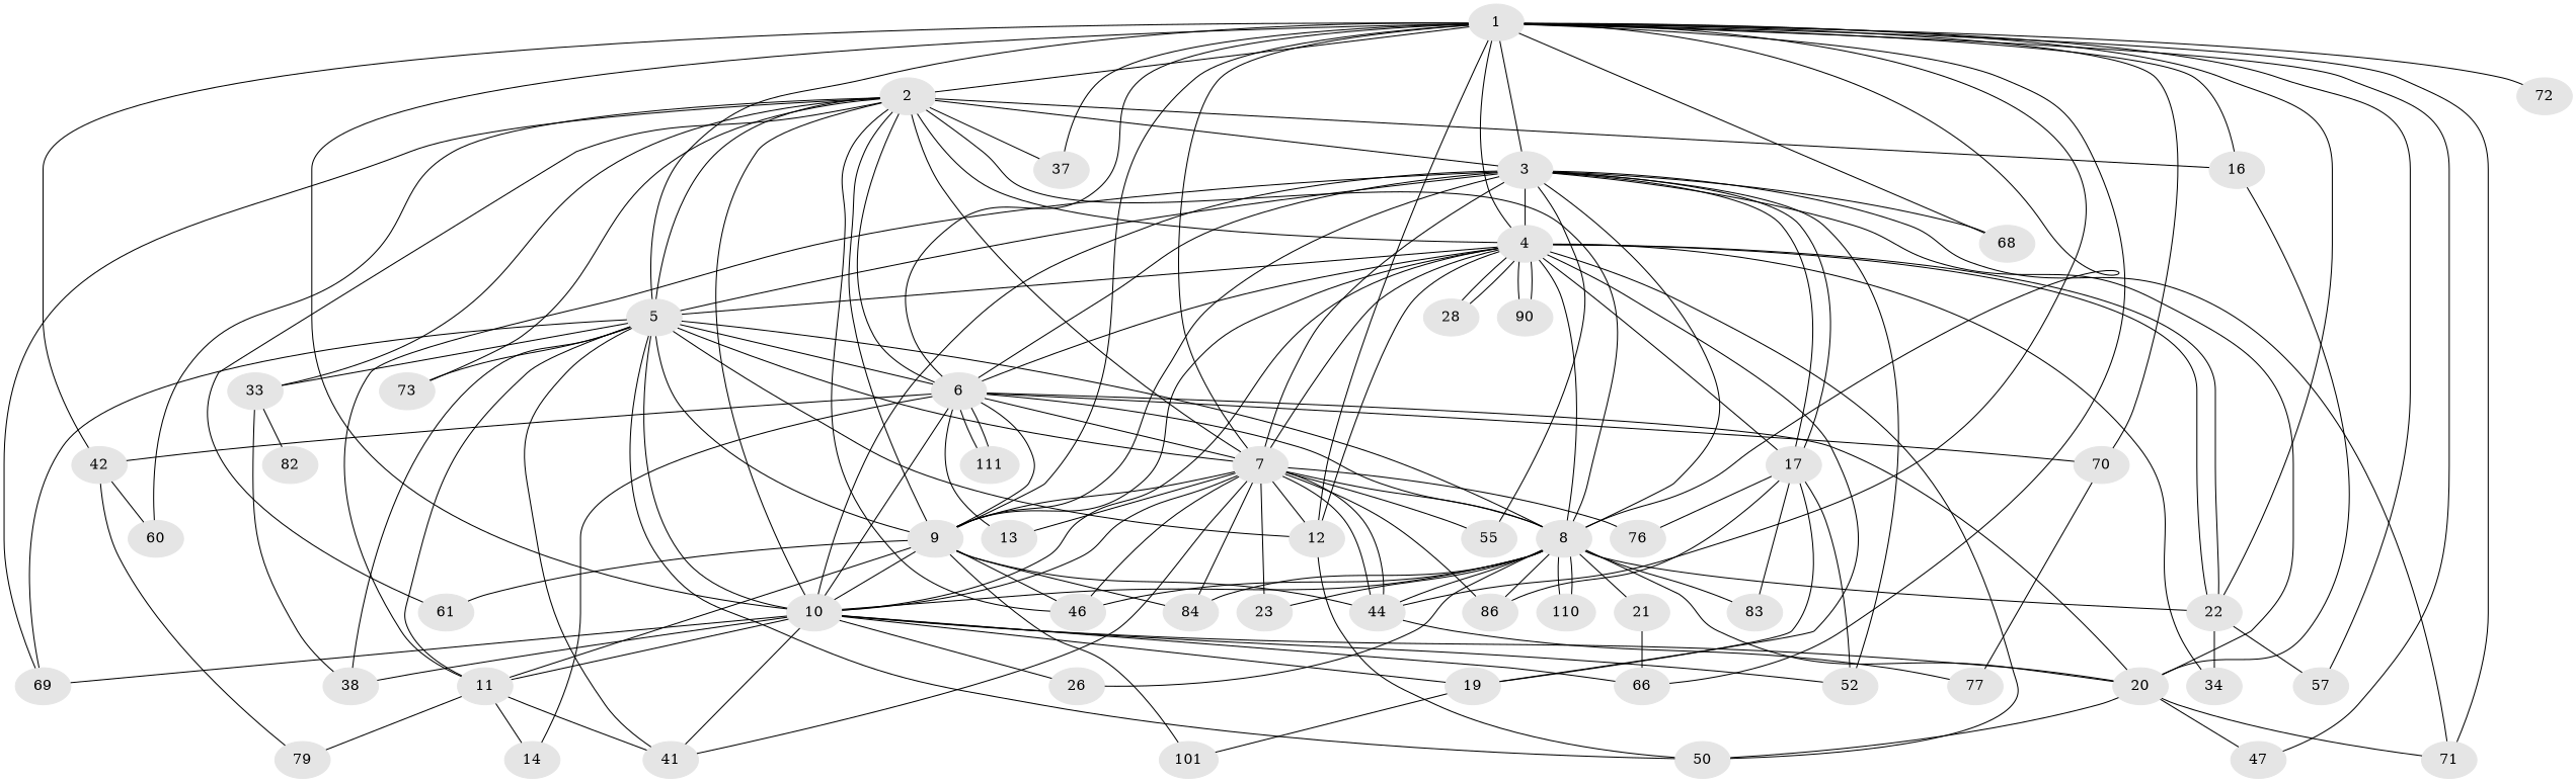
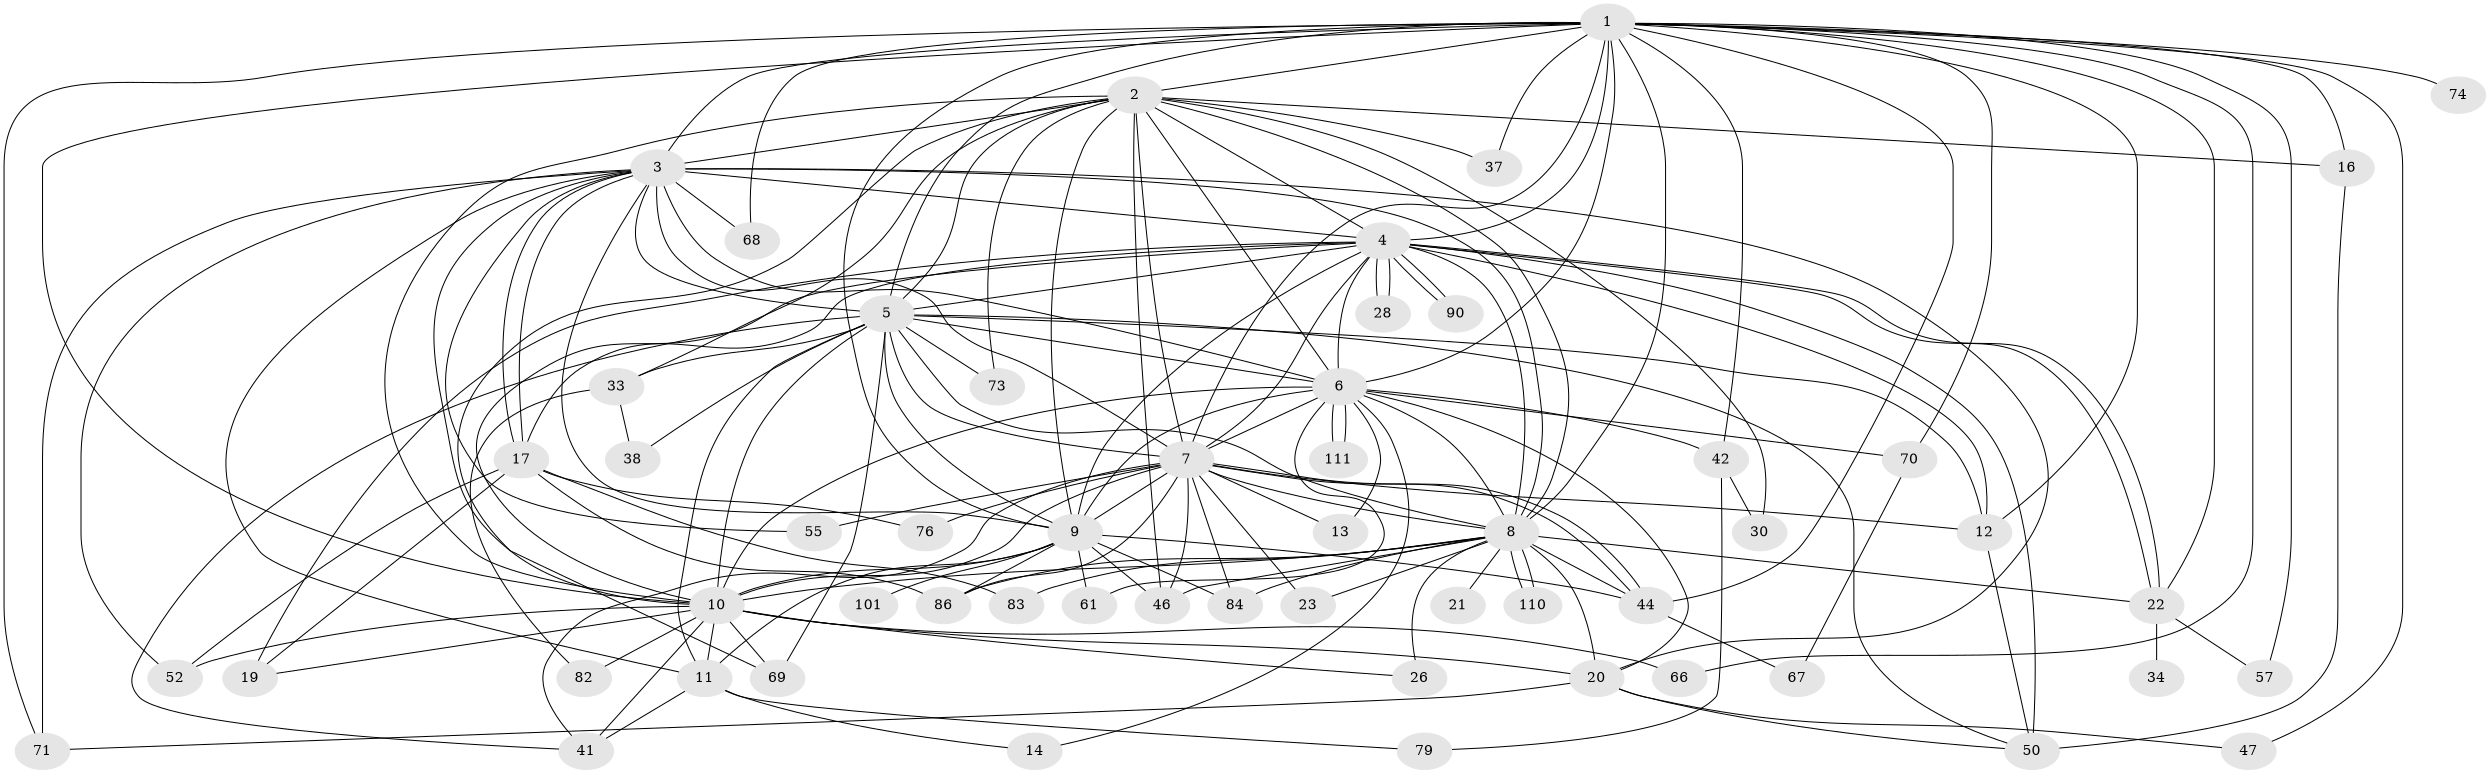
  graph {
    node [color=gray90 style=filled]
    2 [super="+67+103"]
    3 [super="+30+56+36+63+65"]
    4
    5 [super="+49"]
    6
    7 [super="+24+40"]
    8 [super="+64+15"]
    9 [super="+75"]
    10 [super="+104+45+89+31"]
    16
    33 [super="+54"]
    37
    46 [super="+109+87"]
-   60
+   60 [label=30]
    61
    69
    73
    1
    12 [super="+48"]
    22 [super="+91+39+88"]
    42
    44 [super="+92+59"]
    47
    57
    66 [super="+74"]
    68
    70
    71 [super="+97"]
-   72
+   72 [label=74]
    11 [super="+18"]
    17 [super="+81+43"]
    20 [super="+27"]
    52 [super="+102"]
    55
    19
    28
    34
    50 [super="+96"]
    90
    38
    41 [super="+85"]
    13
    14
    111
    23
    76
    84
    86 [super="+108+105"]
    21
    26 [super="+93"]
    83
    110
    101
    82
    79
-   77
+   77 [label=67]
    2 -- 3
    2 -- 4 [weight=2]
    2 -- 5
    2 -- 6
    2 -- 7 [weight=3]
    2 -- 8
    2 -- 9
    2 -- 10
    2 -- 16
    2 -- 33
    2 -- 37
    2 -- 46
    2 -- 60
-   2 -- 61
+   6 -- 61
    2 -- 69
    2 -- 73
    3 -- 4 [weight=2]
    3 -- 5 [weight=2]
    3 -- 6
    3 -- 7 [weight=3]
    3 -- 8 [weight=3]
    3 -- 9 [weight=2]
    3 -- 10
    3 -- 68
    3 -- 71
    3 -- 11
    3 -- 17
    3 -- 17
    3 -- 20
    3 -- 52
    3 -- 55
    4 -- 5
    4 -- 6
    4 -- 7
    4 -- 8 [weight=4]
    4 -- 9
    4 -- 10
    4 -- 12
    4 -- 22
    4 -- 22
    4 -- 17 [weight=2]
    4 -- 19
    4 -- 28
    4 -- 28
-   4 -- 34
    4 -- 50
    4 -- 90
    4 -- 90
    5 -- 6
    5 -- 7 [weight=2]
    5 -- 8
    5 -- 9
    5 -- 10 [weight=2]
    5 -- 33
    5 -- 69
    5 -- 73
    5 -- 12
    5 -- 11
    5 -- 50
    5 -- 38
    5 -- 41
    6 -- 7
    6 -- 8
    6 -- 9
    6 -- 10 [weight=3]
    6 -- 42
    6 -- 70
    6 -- 20
    6 -- 13
    6 -- 14
    6 -- 111
    6 -- 111
    7 -- 8
    7 -- 9
    7 -- 10 [weight=2]
    7 -- 46
    7 -- 12 [weight=2]
    7 -- 44 [weight=2]
    7 -- 44
    7 -- 55
    7 -- 41
    7 -- 13
    7 -- 23
    7 -- 76
    7 -- 84
    7 -- 86
    8 -- 10 [weight=2]
    8 -- 46
    8 -- 22 [weight=2]
    8 -- 44
    8 -- 20 [weight=2]
    8 -- 23
    8 -- 84
    8 -- 86
    8 -- 21 [weight=2]
    8 -- 26
    8 -- 83
    8 -- 110
    8 -- 110
    9 -- 10
    9 -- 46
    9 -- 61
    9 -- 44 [weight=2]
    9 -- 11
    9 -- 84
+   9 -- 86
    9 -- 101
    10 -- 69
    10 -- 66
    10 -- 11
    10 -- 20
    10 -- 52
    10 -- 19
    10 -- 41
    10 -- 26
-   10 -- 38
-   16 -- 20
+   10 -- 82
+   16 -- 50
    33 -- 38
    33 -- 82
    1 -- 2
    1 -- 3
    1 -- 4
    1 -- 5
    1 -- 6
    1 -- 7
    1 -- 8
    1 -- 9 [weight=2]
    1 -- 10 [weight=2]
    1 -- 16
    1 -- 37
    1 -- 12
    1 -- 22
    1 -- 42
    1 -- 44
    1 -- 47
    1 -- 57
    1 -- 66
    1 -- 68
    1 -- 70
    1 -- 71
    1 -- 72
    12 -- 50
    22 -- 57
    22 -- 34
    42 -- 60
    42 -- 79
    44 -- 77
    70 -- 77
    11 -- 41
    11 -- 14
    11 -- 79
    17 -- 52
    17 -- 19
    17 -- 76
    17 -- 86
    17 -- 83
    20 -- 47
    20 -- 71
    20 -- 50
-   19 -- 101
-   21 -- 66
  }
